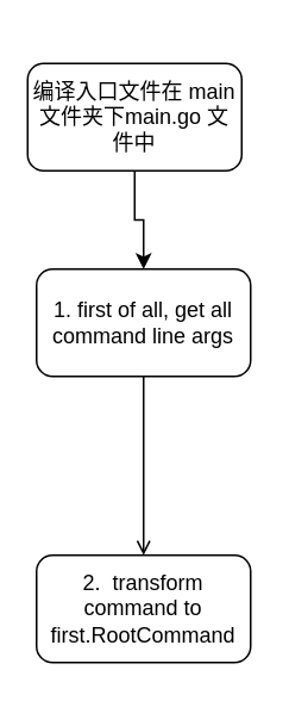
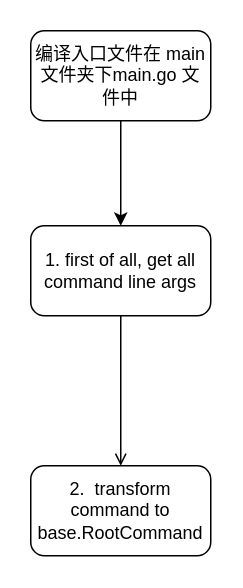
  <mxCell id="0" />
  <mxCell id="1" parent="0" />
  <mxCell id="2" value="" style="edgeStyle=orthogonalEdgeStyle;rounded=0;orthogonalLoop=1;jettySize=auto;html=1;" edge="1" parent="1" source="3" target="5"><mxGeometry relative="1" as="geometry" /></mxCell>
- <mxCell id="3" value="编译入口文件在 main文件夹下main.go 文件中" style="rounded=1;whiteSpace=wrap;html=1;" vertex="1" parent="1"><mxGeometry x="15" y="35" width="120" height="60" as="geometry" /></mxCell>
+ <mxCell id="3" value="编译入口文件在 main文件夹下main.go 文件中" style="rounded=1;whiteSpace=wrap;html=1;" vertex="1" parent="1"><mxGeometry x="20" y="20" width="120" height="60" as="geometry" /></mxCell>
  <mxCell id="4" value="" style="edgeStyle=orthogonalEdgeStyle;rounded=0;orthogonalLoop=1;jettySize=auto;html=1;endArrow=open;" edge="1" parent="1" source="5" target="6"><mxGeometry relative="1" as="geometry" /></mxCell>
  <mxCell id="5" value="1. first of all, get all&lt;br&gt;command line args" style="whiteSpace=wrap;html=1;rounded=1;" vertex="1" parent="1"><mxGeometry x="20" y="150" width="120" height="60" as="geometry" /></mxCell>
- <mxCell id="6" value="2.&amp;nbsp; transform command to first.RootCommand" style="whiteSpace=wrap;html=1;rounded=1;" vertex="1" parent="1"><mxGeometry x="20" y="310" width="120" height="60" as="geometry" /></mxCell>
+ <mxCell id="6" value="2.&amp;nbsp; transform command to base.RootCommand" style="whiteSpace=wrap;html=1;rounded=1;" vertex="1" parent="1"><mxGeometry x="20" y="310" width="120" height="60" as="geometry" /></mxCell>
